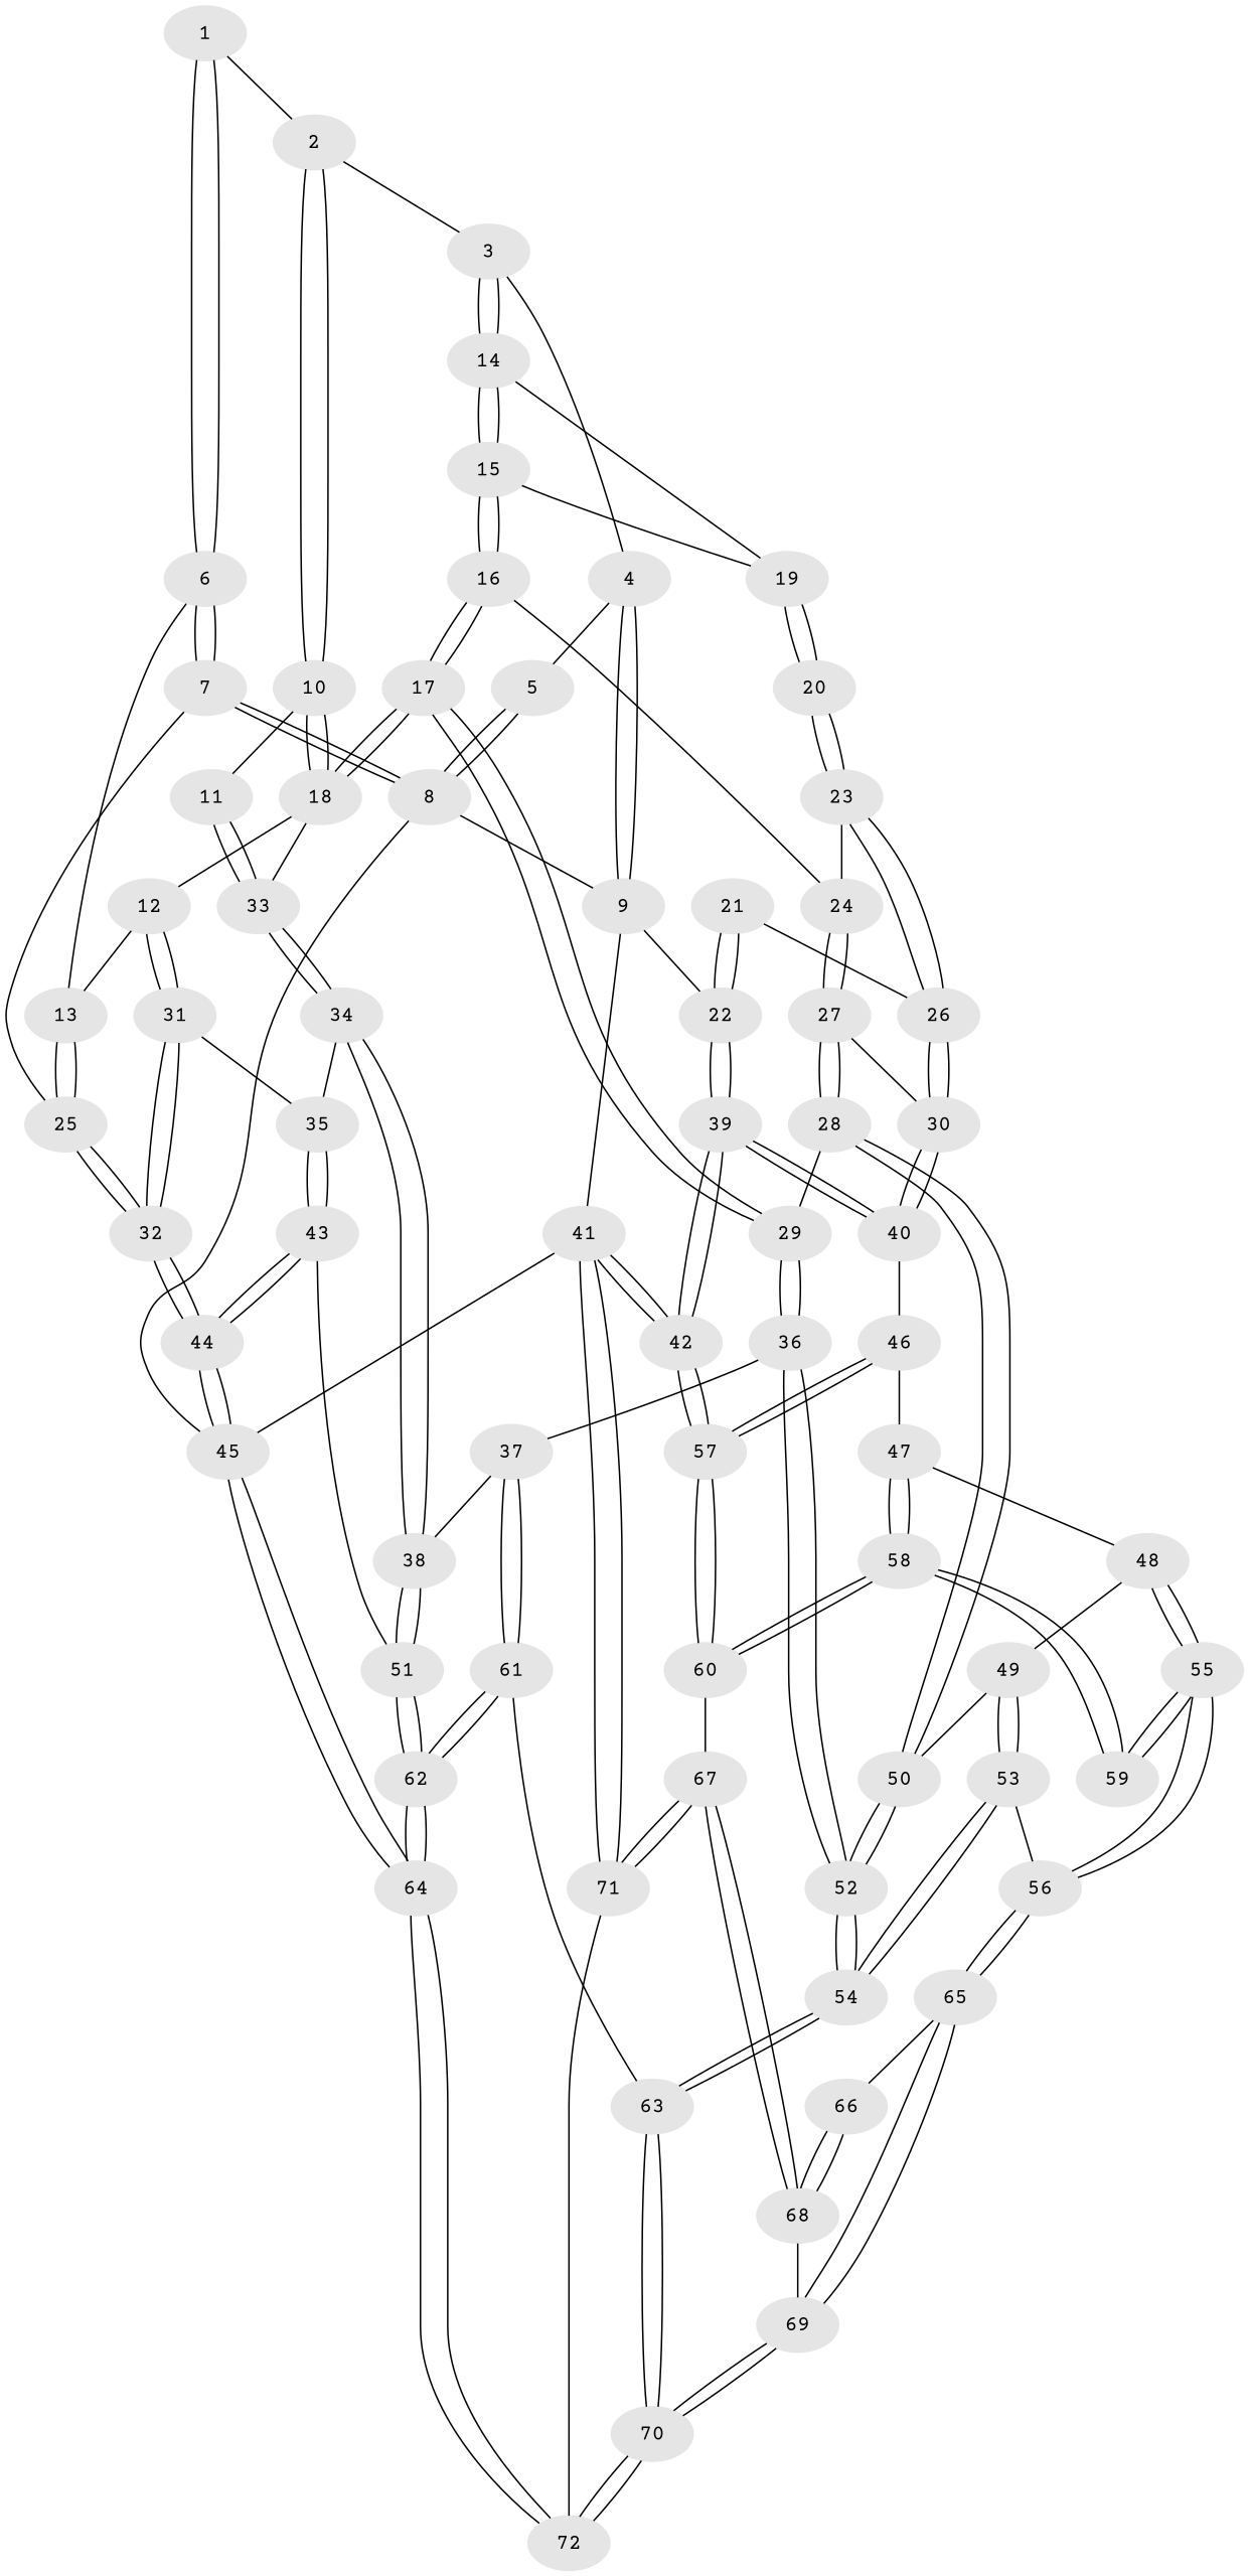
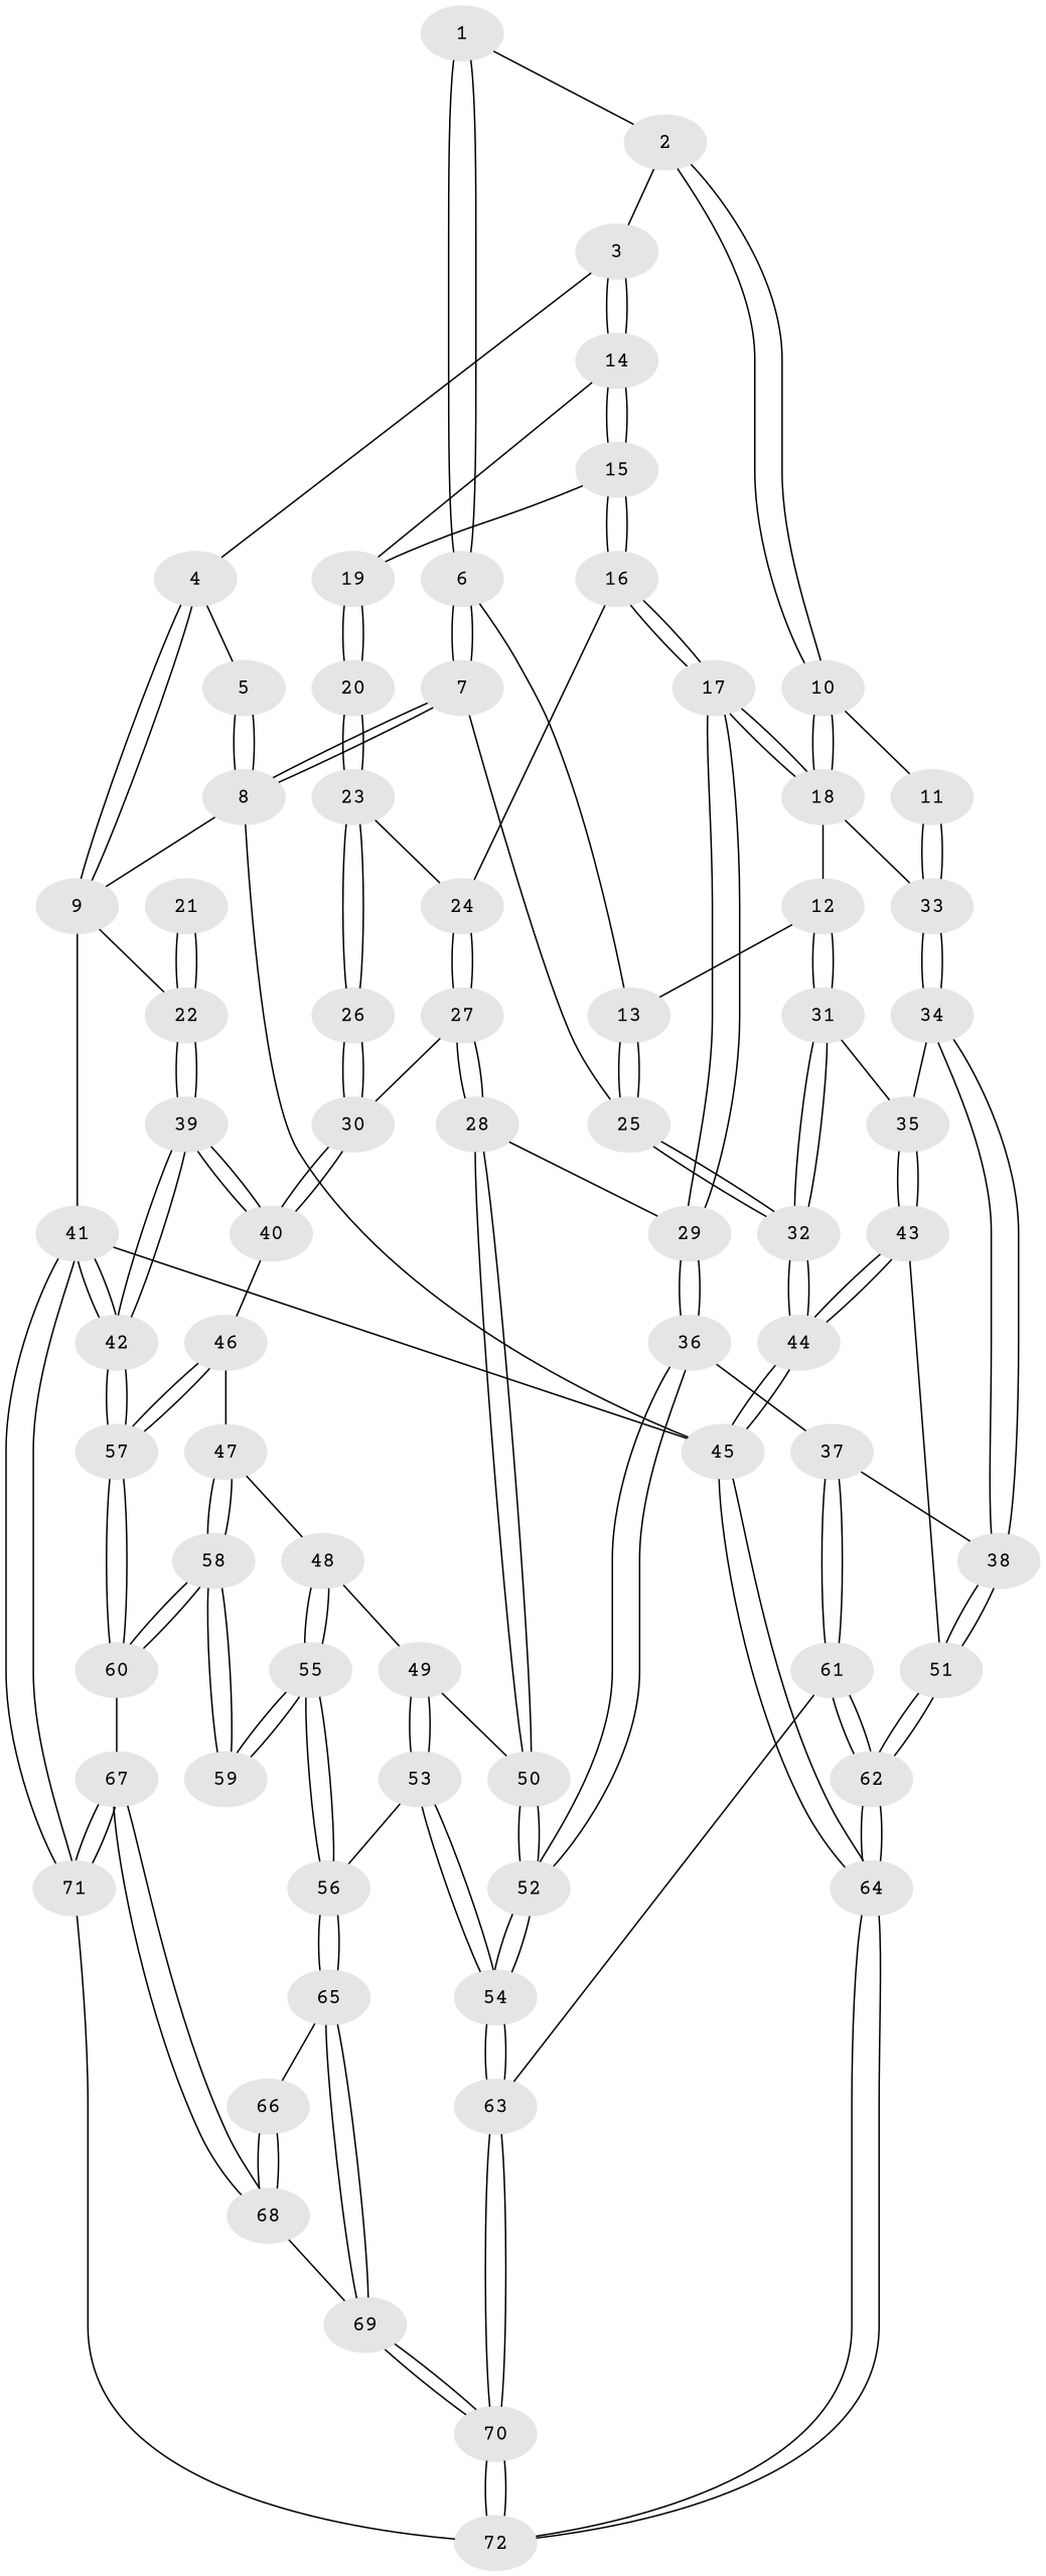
  graph {
    fontname="Courier Prime"
    node [color=gray90 fontname="Courier Prime" style=filled]
    edge [fontname="Courier Prime"]
    1
    2
    6
    3
    10
    7
    13
    4
    14
    11
    18
    5
    9
    15
    19
    8
    22
    41
    45
    25
    32
    64
    39
    42
    71
    33
    12
    31
    34
    35
    16
    20
    17
    24
    29
    27
    36
    23
    21
    26
    30
    40
    28
    44
    50
    52
    37
    46
    43
    38
    51
    61
    54
    62
    63
    57
    47
    72
    60
    48
    58
    49
    55
    59
    53
    56
    65
    70
    66
    69
    67
    68
    1 -- 2
    1 -- 6
    1 -- 6
    2 -- 3
    2 -- 10
    2 -- 10
    6 -- 7
    6 -- 7
    6 -- 13
    3 -- 4
    3 -- 14
    3 -- 14
    10 -- 11
    10 -- 18
    10 -- 18
    7 -- 8
    7 -- 8
    7 -- 25
    13 -- 25
    13 -- 25
    4 -- 5
    4 -- 9
    4 -- 9
    14 -- 15
    14 -- 15
    14 -- 19
    11 -- 33
    11 -- 33
    18 -- 33
    18 -- 12
    5 -- 8
    5 -- 8
    9 -- 22
    9 -- 41
    15 -- 19
    15 -- 16
    15 -- 16
    19 -- 20
    19 -- 20
    8 -- 9
    8 -- 45
    22 -- 39
    22 -- 39
    41 -- 45
    41 -- 42
    41 -- 42
    41 -- 71
    41 -- 71
    45 -- 64
    45 -- 64
    25 -- 32
    25 -- 32
    32 -- 44
    32 -- 44
    64 -- 72
    64 -- 72
    39 -- 42
    39 -- 42
    39 -- 40
    39 -- 40
    42 -- 57
    42 -- 57
    71 -- 72
    33 -- 34
    33 -- 34
    12 -- 13
    12 -- 31
    12 -- 31
    31 -- 32
    31 -- 32
    31 -- 35
    34 -- 35
    34 -- 38
    34 -- 38
    35 -- 43
    35 -- 43
    16 -- 17
    16 -- 17
    16 -- 24
    20 -- 23
    20 -- 23
    17 -- 18
    17 -- 18
    17 -- 29
    17 -- 29
    24 -- 27
    24 -- 27
    29 -- 36
    29 -- 36
    27 -- 30
    27 -- 28
    27 -- 28
    36 -- 52
    36 -- 52
    36 -- 37
    23 -- 24
    23 -- 26
    23 -- 26
    21 -- 22
    21 -- 22
-   21 -- 26
    26 -- 30
    26 -- 30
    30 -- 40
    30 -- 40
    40 -- 46
    28 -- 29
    28 -- 50
    28 -- 50
    44 -- 45
    44 -- 45
    50 -- 52
    50 -- 52
    52 -- 54
    52 -- 54
    37 -- 38
    37 -- 61
    37 -- 61
    46 -- 57
    46 -- 57
    46 -- 47
    43 -- 44
    43 -- 44
    43 -- 51
    38 -- 51
    38 -- 51
    51 -- 62
    51 -- 62
    61 -- 62
    61 -- 62
    61 -- 63
    54 -- 63
    54 -- 63
    62 -- 64
    62 -- 64
    63 -- 70
    63 -- 70
    57 -- 60
    57 -- 60
    47 -- 48
    47 -- 58
    47 -- 58
    60 -- 67
    48 -- 49
    48 -- 55
    48 -- 55
    58 -- 60
    58 -- 60
    58 -- 59
    58 -- 59
    49 -- 50
    49 -- 53
    49 -- 53
    55 -- 59
    55 -- 59
    55 -- 56
    55 -- 56
    53 -- 54
    53 -- 54
    53 -- 56
    56 -- 65
    56 -- 65
    65 -- 66
    65 -- 69
    65 -- 69
    70 -- 72
    70 -- 72
    66 -- 68
    66 -- 68
    69 -- 70
    69 -- 70
    67 -- 71
    67 -- 71
    67 -- 68
    67 -- 68
    68 -- 69
  }
